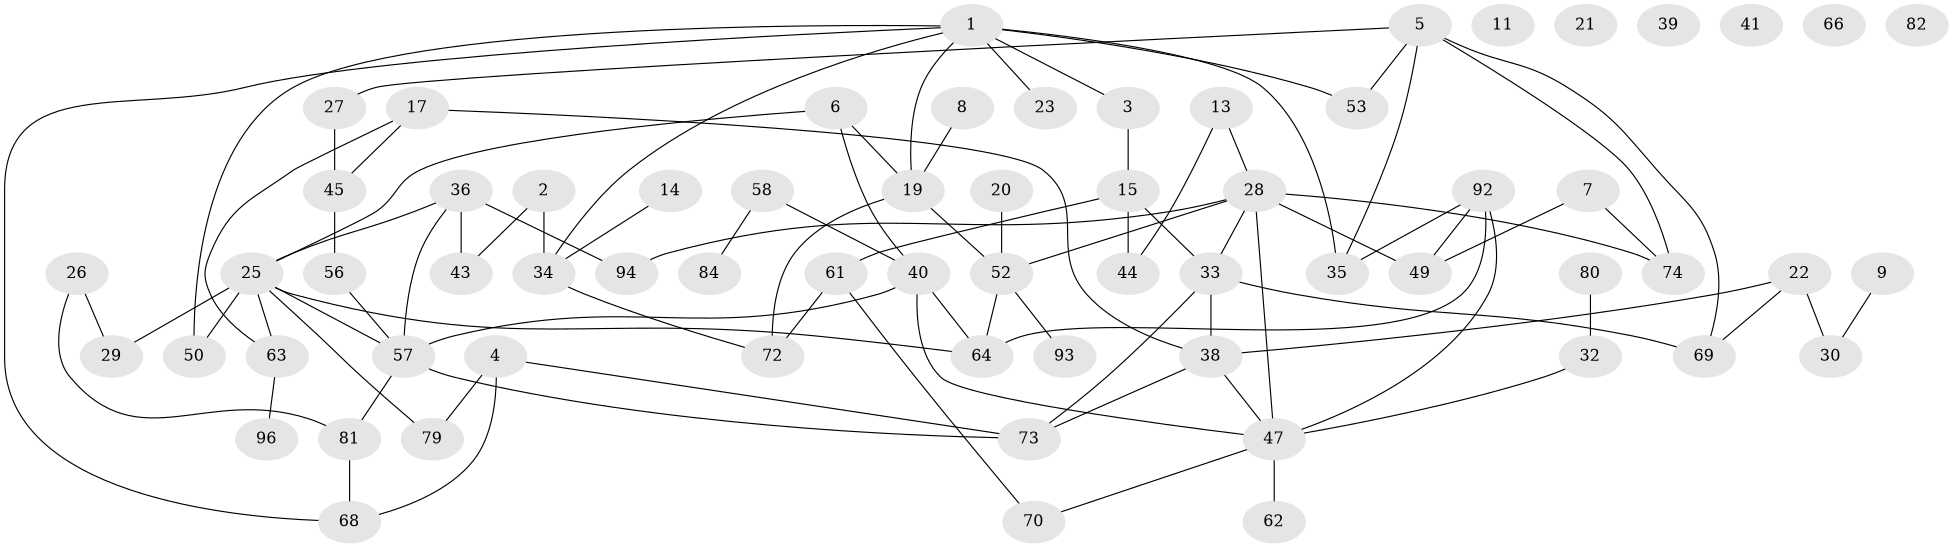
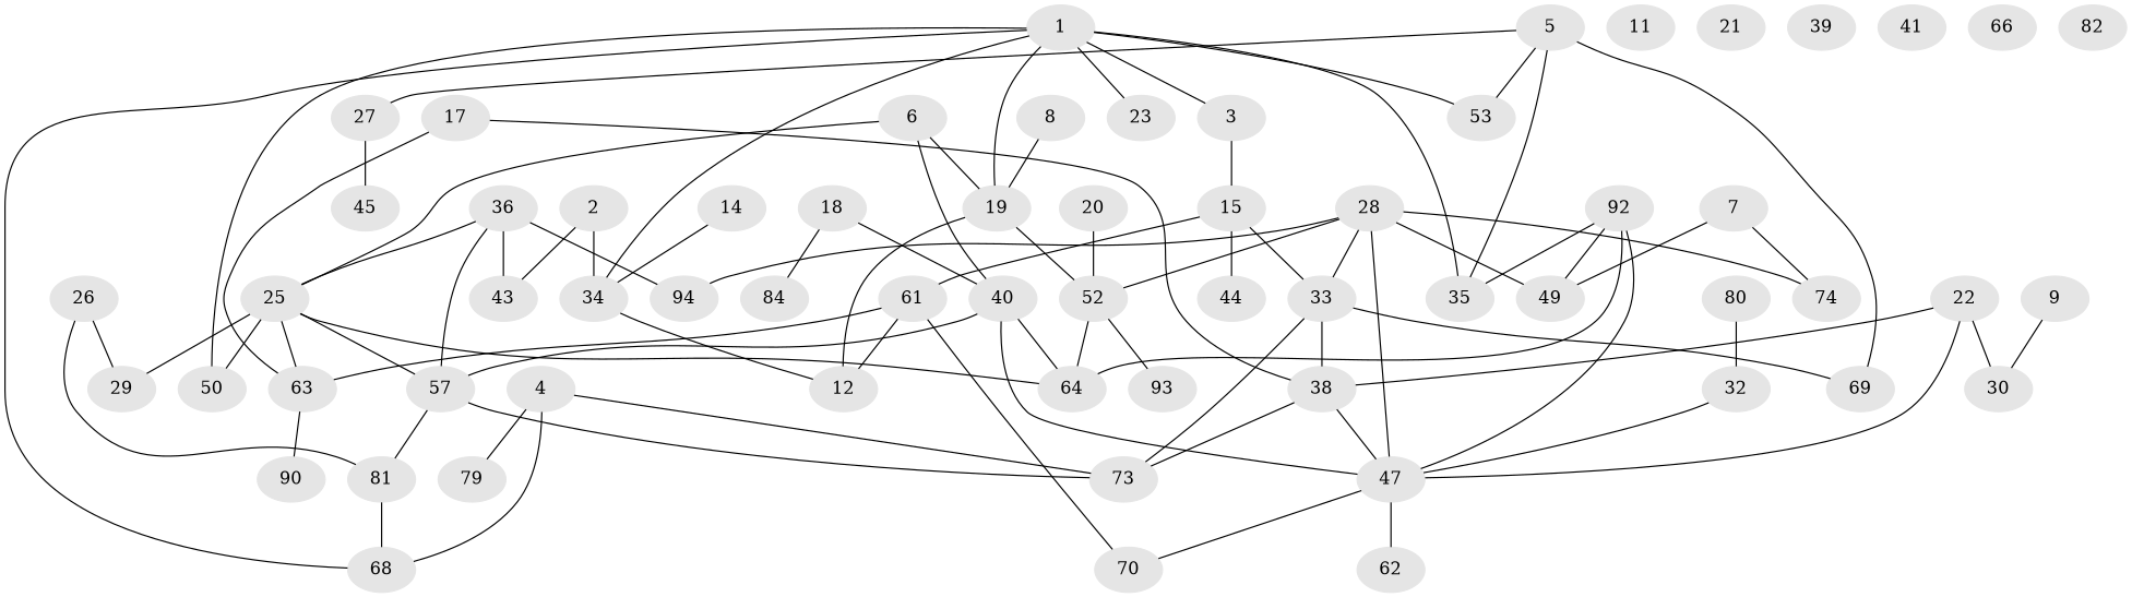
  graph {
    node [color=gray90 style=filled]
    1 [super="+24"]
    3
    19 [super="+89"]
    23
    34 [super="+78"]
    35
    50
    53
    n9 [label=68]
    15 [super="+71"]
    52 [super="+67"]
-   72 [super="+77"]
+   72 [super="+77" label=12]
    2
    43
    44 [super="+95"]
    33 [super="+76"]
    61 [super="+65"]
    4 [super="+30"]
    73
    79
    5 [super="+46"]
    27 [super="+37"]
    69
    74
    45
    6
    25 [super="+31"]
    40 [super="+55"]
    64 [super="+98"]
    n30 [label=57 super="+87"]
    63 [super="+91"]
    29 [super="+92"]
    47 [super="+90"]
    49 [super="+58"]
    7
    8
    9 [super="+54"]
    n38 [label=30 super="+75"]
    32 [super="+57"]
    n40 [label=80]
    11
    n42 [label=92 super="+51"]
    62
    70
    28 [super="+36"]
    94
-   13
    14
    38 [super="+85"]
    n50 [label=36 super="+48"]
    81 [super="+97"]
    17
-   56 [super="+80"]
-   96
-   18 [super="+42" label=58]
+   96 [label=90]
+   18 [super="+42"]
    84
    93
    20
    21
    22 [super="+68"]
    26
    39
    41
    66
    82
    1 -- 3
    1 -- 19
    1 -- 23
    1 -- 34
    1 -- 35
    1 -- 50
    1 -- 53
    1 -- n9
    3 -- 15
    19 -- 52 [weight=2]
    19 -- 72
    34 -- 72
    15 -- 44
    15 -- 33
    15 -- 61
    52 -- 64
    52 -- 93
    2 -- 34
    2 -- 43
    33 -- 73
    33 -- 69
    33 -- 38
    61 -- 72
+   61 -- 63
    61 -- 70
    4 -- n9
    4 -- 73
    4 -- 79
    5 -- 35
    5 -- 53
    5 -- 27
    5 -- 69
-   5 -- 74
    27 -- 45
-   45 -- 56
    6 -- 19
    6 -- 25
    6 -- 40
    25 -- 50
-   25 -- 79
    25 -- 64
    25 -- n30
    25 -- 63
    25 -- 29
    40 -- 64
    40 -- n30
    40 -- 47
    n30 -- 73
    n30 -- 81
    63 -- 96
    47 -- 62
    47 -- 70
    7 -- 74
    7 -- 49
    8 -- 19
    9 -- n38
    32 -- 47
    n40 -- 32
    n42 -- 35
    n42 -- 64
    n42 -- 47
    n42 -- 49 [weight=2]
    28 -- 52
    28 -- 33
    28 -- 74
    28 -- 47 [weight=2]
    28 -- 49
    28 -- 94
-   13 -- 44
-   13 -- 28
    14 -- 34
    38 -- 73
    38 -- 47
    n50 -- 43
    n50 -- 25
    n50 -- n30
    n50 -- 94
    81 -- n9
-   17 -- 45
    17 -- 63
    17 -- 38
-   56 -- n30
    18 -- 40
    18 -- 84
    20 -- 52
-   22 -- 69
+   22 -- 47
    22 -- n38 [weight=2]
    22 -- 38
    26 -- 29
    26 -- 81
  }
